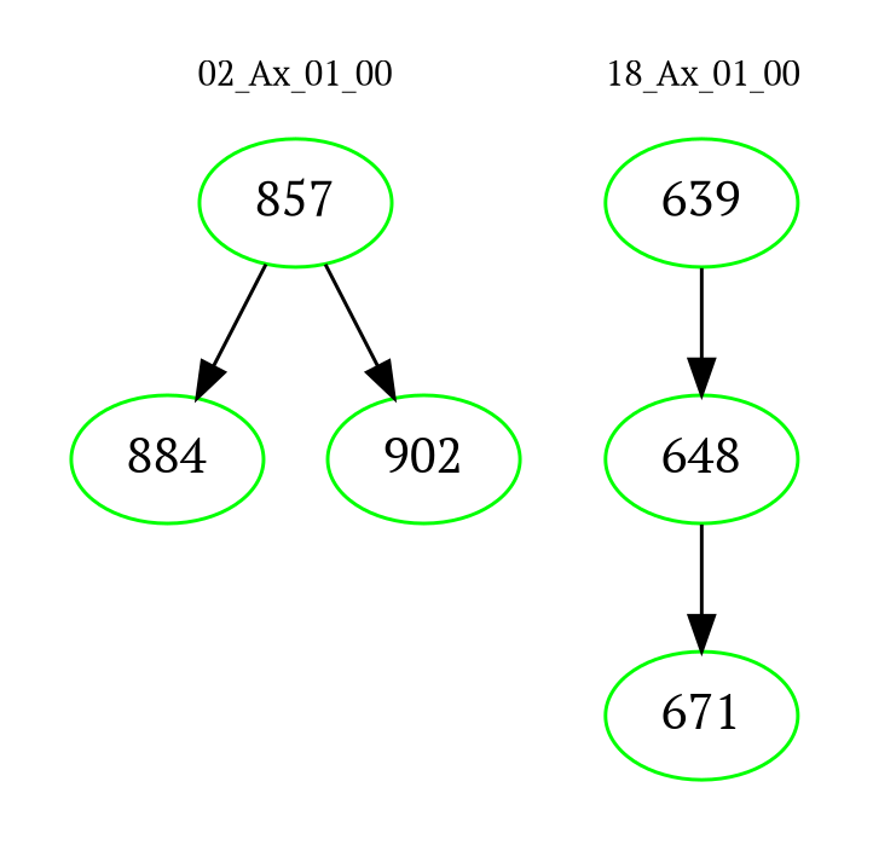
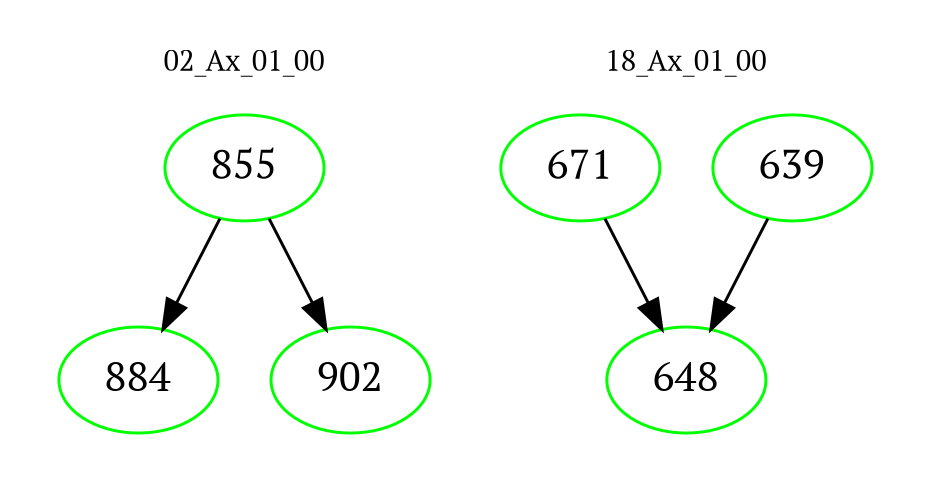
  digraph {
    fontname="PT Serif"
    node [color=green fontname="PT Serif"]
    edge [color=black fontname="PT Serif"]
    n1 [label=884]
-   n2 [label=857]
+   n2 [label=855]
    n3 [label=902]
    n4 [label=639]
    n5 [label=648]
    n6 [label=671]
    subgraph cluster_1 {
      color=white
      fontsize=10
      label="02_Ax_01_00"
      n1
      n2
      n3
    }
    subgraph cluster_2 {
      color=white
      fontsize=10
      label="18_Ax_01_00"
      n4
      n5
      n6
    }
    n2 -> n1
    n2 -> n3
    n4 -> n5
-   n5 -> n6
+   n6 -> n5
  }
